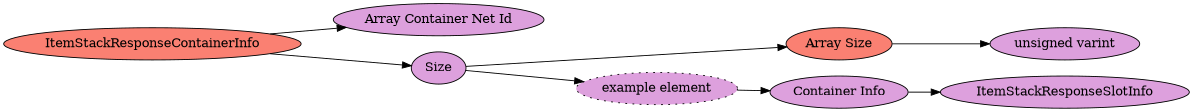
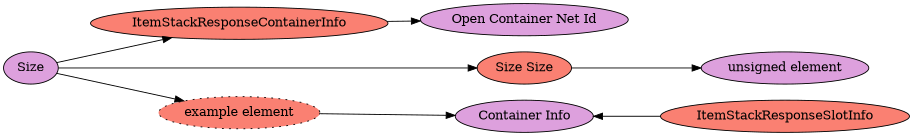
  digraph {
    rankdir=LR
    node [fillcolor=plum style=filled]
-   n1 [label="unsigned varint"]
-   n2 [label=ItemStackResponseSlotInfo]
+   n1 [label="unsigned element"]
+   n2 [fillcolor=salmon label=ItemStackResponseSlotInfo]
    n3 [fillcolor=salmon label=ItemStackResponseContainerInfo]
-   n4 [label="Array Container Net Id"]
+   n4 [label="Open Container Net Id"]
    n5 [label=Size]
-   n6 [fillcolor=salmon label="Array Size"]
-   n7 [label="example element" style="dotted,filled"]
+   n6 [fillcolor=salmon label="Size Size"]
+   n7 [fillcolor=salmon label="example element" style="dotted,filled"]
    n8 [label="Container Info"]
    subgraph sub_1 {
      rank=max
      n1
      n2
    }
    n3 -> n4
-   n3 -> n5
+   n5 -> n3
    n5 -> n6
    n5 -> n7
    n6 -> n1
    n7 -> n8
-   n8 -> n2
+   n2 -> n8
  }
